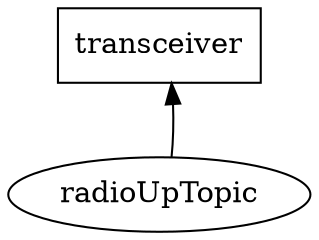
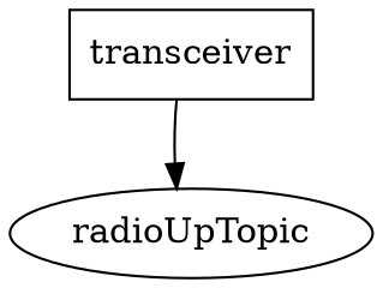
  digraph {
    transceiver [shape=box]
    radioUpTopic
-   radioUpTopic -> transceiver
+   transceiver -> radioUpTopic
  }
